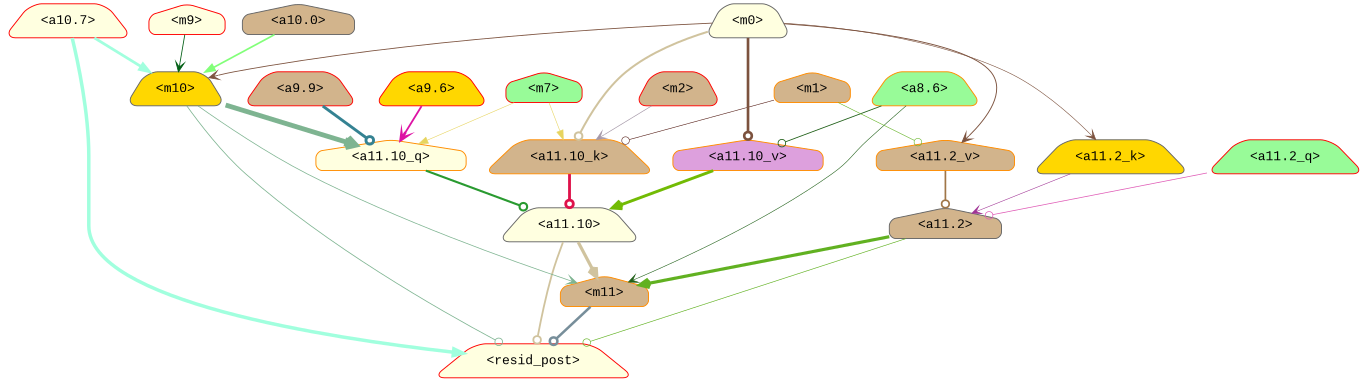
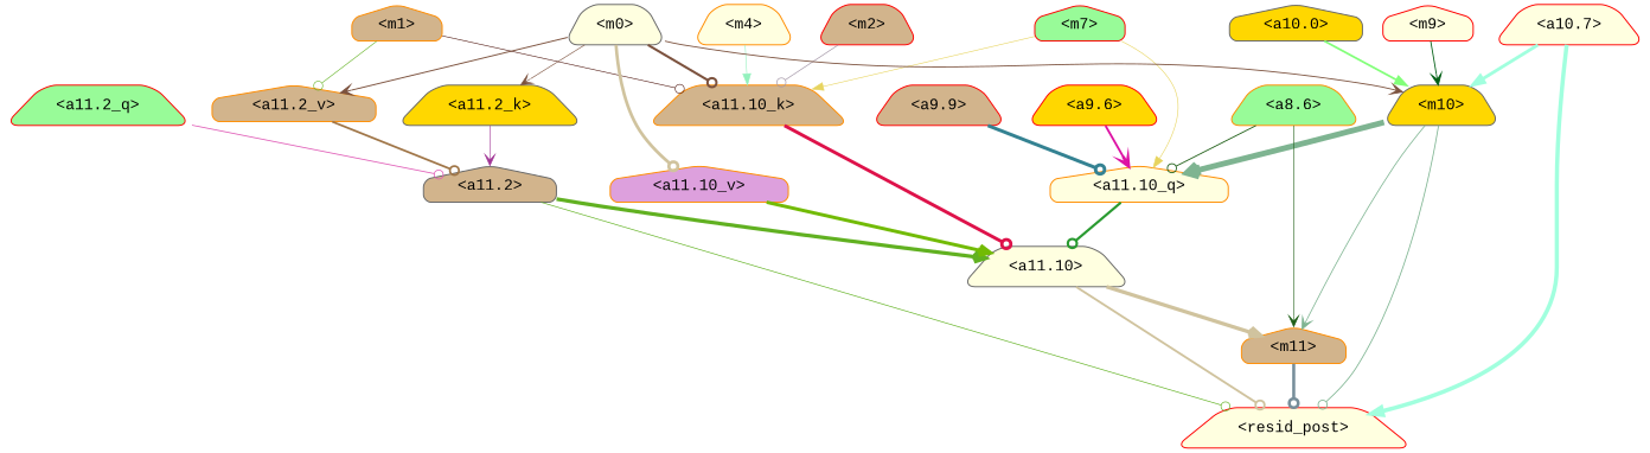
  strict digraph {
    fontname="Liberation Mono"
    splines=true
    node [color=darkorange fillcolor=tan fontname="Liberation Mono" shape=trapezium style="filled, rounded"]
    edge [arrowhead=odot color="#7c523e" fontname="Liberation Mono" penwidth=0.6]
    "<m11>" [shape=house]
    "<resid_post>" [color=red fillcolor=lightyellow]
    "<a11.10>" [color=gray40 fillcolor=lightyellow]
    "<a11.2>" [color=gray40 shape=house]
    "<m10>" [color=gray40 fillcolor=gold]
    "<a11.10_q>" [fillcolor=lightyellow shape=house]
    "<a10.7>" [color=red fillcolor=lightyellow]
    "<a8.6>" [fillcolor=palegreen]
    "<a11.2_q>" [color=red fillcolor=palegreen]
    "<a11.10_k>"
    "<a11.2_k>" [color=gray40 fillcolor=gold]
    "<a11.10_v>" [fillcolor=plum shape=house]
    "<a11.2_v>" [shape=house]
    "<a9.9>" [color=red]
    "<a9.6>" [color=red fillcolor=gold]
    "<m7>" [color=red fillcolor=palegreen shape=house]
+   "<m4>" [fillcolor=lightyellow]
    "<m2>" [color=red]
    "<m1>" [shape=house]
    "<m0>" [color=gray40 fillcolor=lightyellow]
-   "<a10.0>" [color=gray40 shape=house]
+   "<a10.0>" [color=gray40 fillcolor=gold shape=house]
    "<m9>" [color=red fillcolor=lightyellow shape=house]
    "<m11>" -> "<resid_post>" [color="#778e9a" penwidth=2.702841281890869]
    "<a11.10>" -> "<m11>" [arrowhead=vee color="#d0c39e" penwidth=3.3565988540649414]
    "<a11.10>" -> "<resid_post>" [color="#d0c39e" penwidth=1.9347846508026123]
-   "<a11.2>" -> "<m11>" [arrowhead=vee color="#61b121" penwidth=3.357710838317871]
+   "<a11.2>" -> "<a11.10>" [arrowhead=vee color="#61b121" penwidth=3.357710838317871]
    "<a11.2>" -> "<resid_post>" [color="#61b121" penwidth=0.6756799221038818]
    "<m10>" -> "<m11>" [arrowhead=vee color="#7eb491" penwidth=0.7995781898498535]
    "<m10>" -> "<resid_post>" [color="#7eb491" penwidth=0.84842848777771]
    "<m10>" -> "<a11.10_q>" [arrowhead=vee color="#7eb491" penwidth=5.131217956542969]
    "<a11.10_q>" -> "<a11.10>" [color="#299a30" penwidth=2.230653762817383]
    "<a10.7>" -> "<resid_post>" [color="#a1ffde" penwidth=3.701959013938904 arrowhead=""]
    "<a10.7>" -> "<m10>" [color="#a1ffde" penwidth=2.9233598709106445 arrowhead=""]
    "<a8.6>" -> "<m11>" [arrowhead=vee color="#1f5f17"]
-   "<a8.6>" -> "<a11.10_v>" [color="#1f5f17" penwidth=0.8920164108276367]
+   "<a8.6>" -> "<a11.10_q>" [color="#1f5f17" penwidth=0.8920164108276367]
    "<a11.2_q>" -> "<a11.2>" [color="#df59b5" penwidth=0.7805061340332031]
    "<a11.10_k>" -> "<a11.10>" [color="#de124a" penwidth=3.010073661804199]
    "<a11.2_k>" -> "<a11.2>" [arrowhead=vee color="#a03495"]
    "<a11.10_v>" -> "<a11.10>" [arrowhead=vee color="#72bb04" penwidth=3.0961761474609375]
    "<a11.2_v>" -> "<a11.2>" [color="#a07648" penwidth=1.7951231002807617]
    "<a9.9>" -> "<a11.10_q>" [color="#348292" penwidth=3.086172103881836]
    "<a9.6>" -> "<a11.10_q>" [arrowhead=vee color="#dd12a4" penwidth=1.9188203811645508]
    "<m7>" -> "<a11.10_q>" [color="#e7d45f" arrowhead=""]
    "<m7>" -> "<a11.10_k>" [color="#e7d45f" arrowhead=""]
-   "<m2>" -> "<a11.10_k>" [arrowhead=vee color="#a598a8" penwidth=0.7053709030151367]
+   "<m4>" -> "<a11.10_k>" [color="#93f1bd" arrowhead=""]
+   "<m2>" -> "<a11.10_k>" [color="#a598a8" penwidth=0.7053709030151367]
    "<m1>" -> "<a11.10_k>" [color="#511912"]
    "<m1>" -> "<a11.2_v>" [color="#61b121"]
    "<m0>" -> "<m10>" [arrowhead=vee penwidth=0.9029474258422852]
-   "<m0>" -> "<a11.10_k>" [color="#d0c39e" penwidth=2.144052505493164]
+   "<m0>" -> "<a11.10_k>" [penwidth=2.144052505493164]
    "<m0>" -> "<a11.2_k>" [arrowhead=vee penwidth=0.6134786605834961]
-   "<m0>" -> "<a11.10_v>" [penwidth=2.813839912414551]
+   "<m0>" -> "<a11.10_v>" [color="#d0c39e" penwidth=2.813839912414551]
    "<m0>" -> "<a11.2_v>" [arrowhead=vee penwidth=0.9900531768798828]
    "<a10.0>" -> "<m10>" [color="#82ff79" penwidth=1.7953290939331055 arrowhead=""]
    "<m9>" -> "<m10>" [arrowhead=vee color="#025f15" penwidth=0.8976783752441406]
  }
